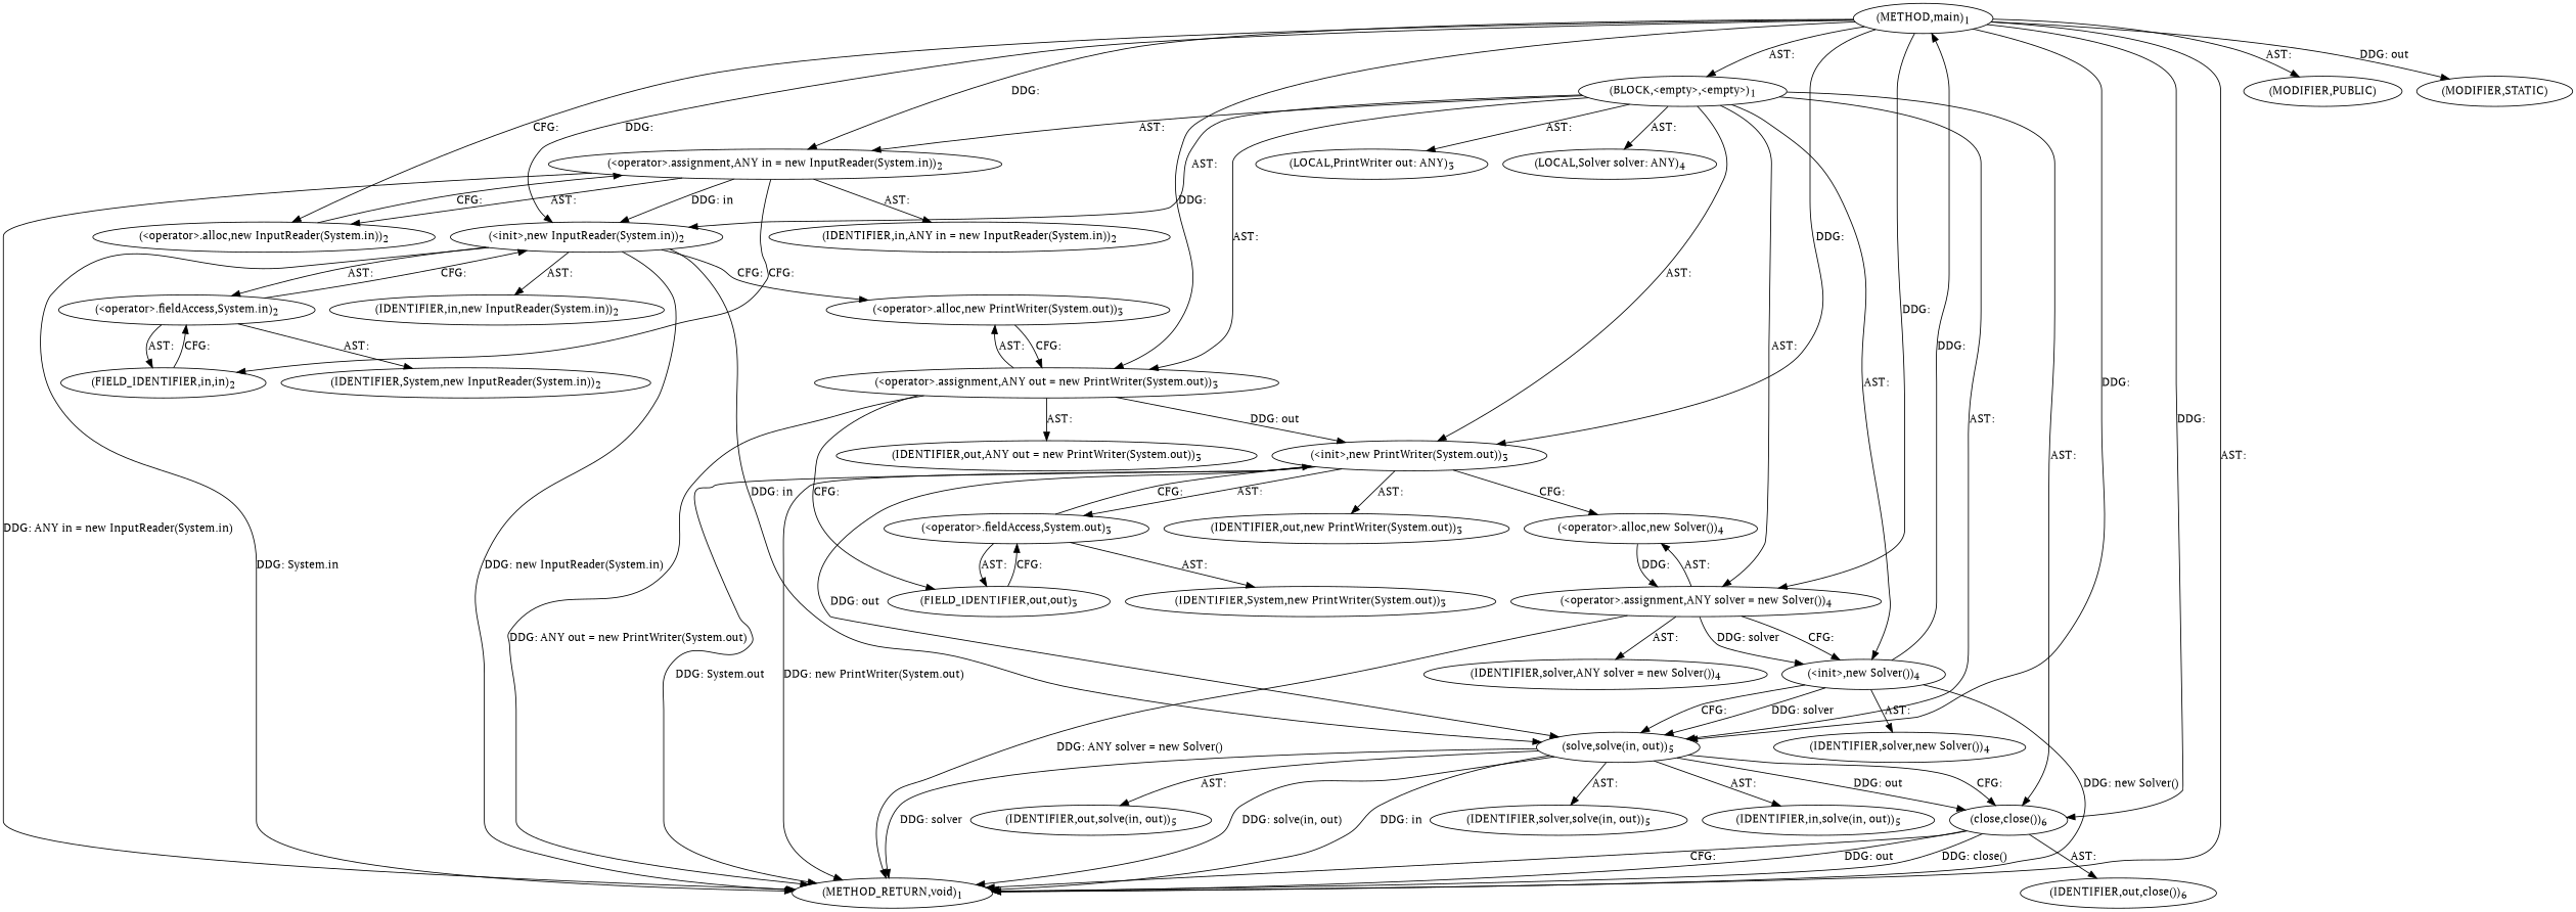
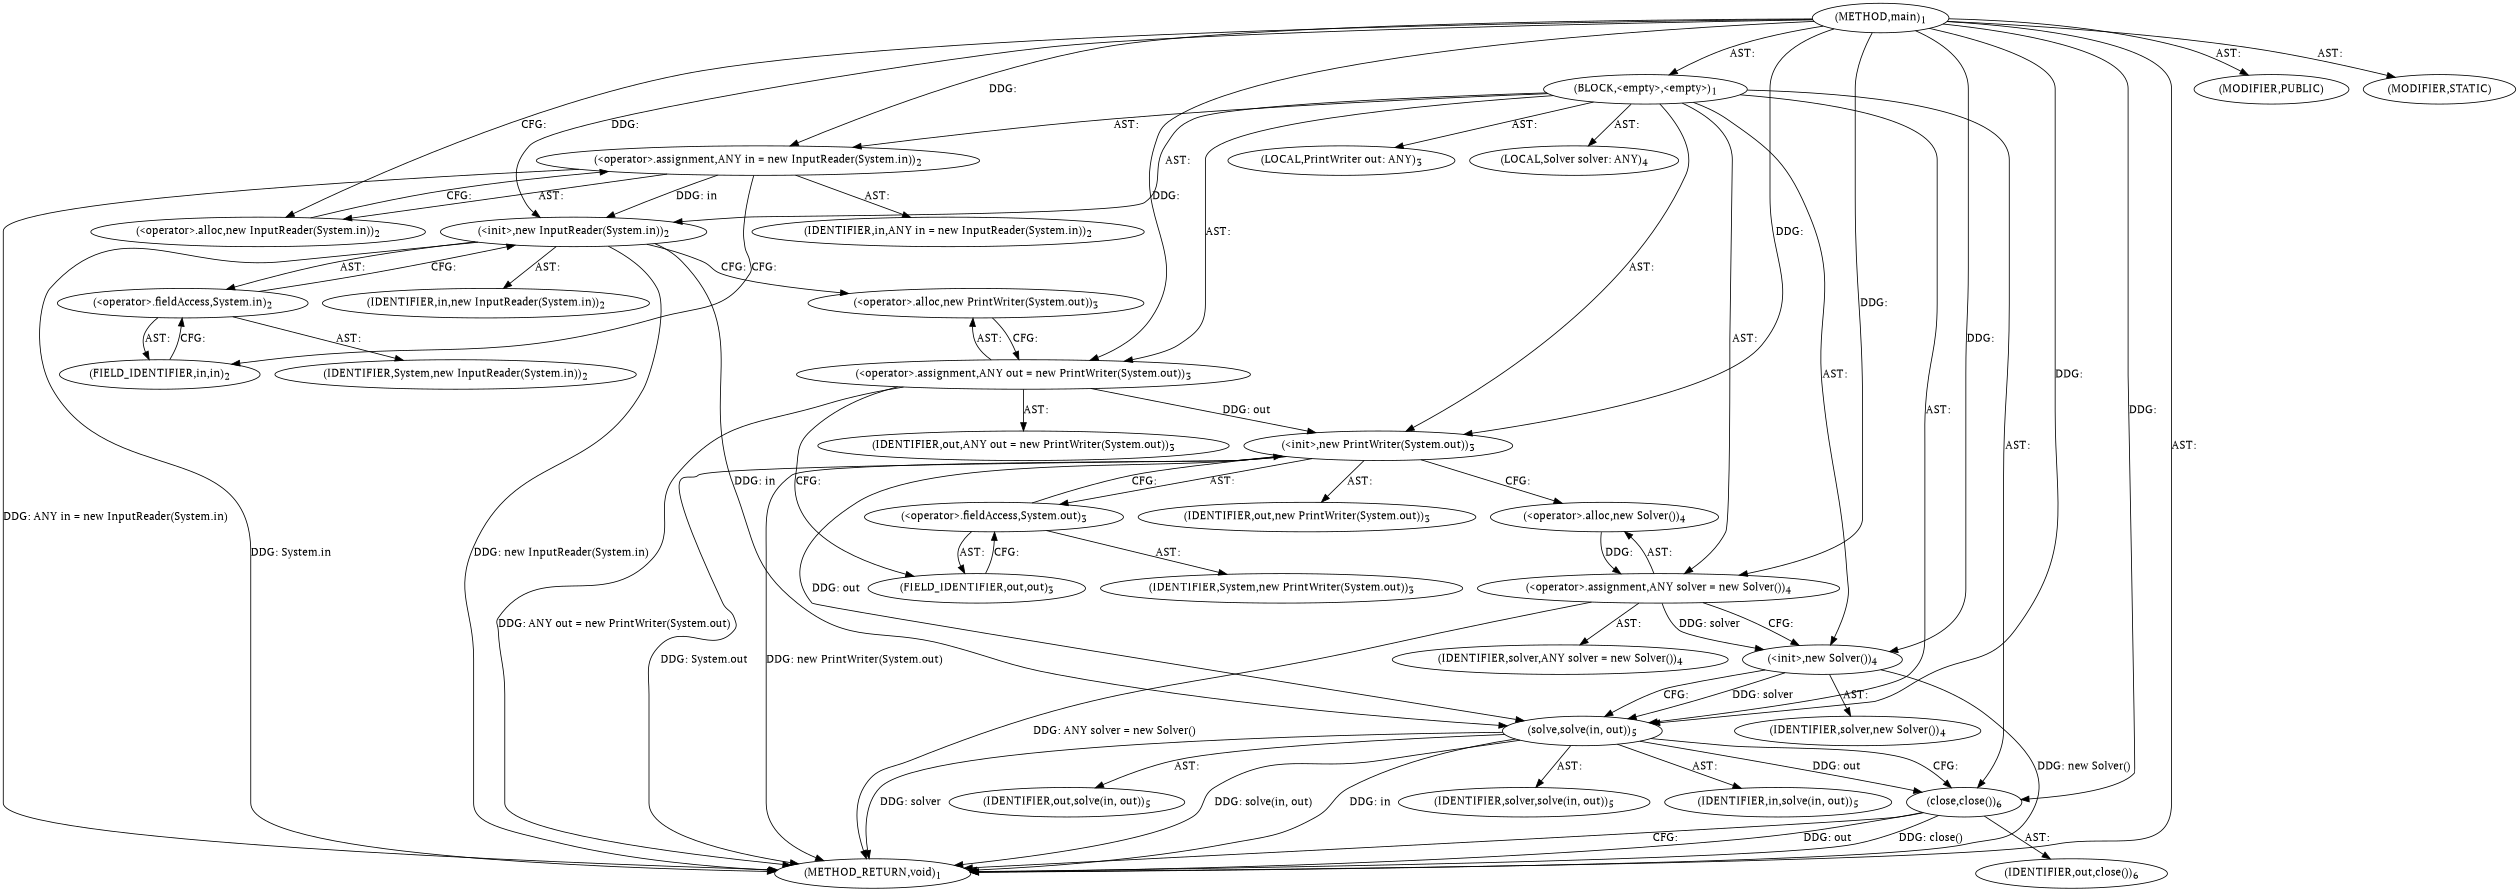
  digraph {
    fontname="PT Serif"
    node [fontname="PT Serif"]
    edge [fontname="PT Serif"]
    n1 [label=<(METHOD,main)<SUB>1</SUB>>]
    n2 [label=<(BLOCK,&lt;empty&gt;,&lt;empty&gt;)<SUB>1</SUB>>]
    n3 [label=<(&lt;operator&gt;.assignment,ANY in = new InputReader(System.in))<SUB>2</SUB>>]
    n4 [label=<(&lt;operator&gt;.alloc,new InputReader(System.in))<SUB>2</SUB>>]
    n5 [label=<(&lt;init&gt;,new InputReader(System.in))<SUB>2</SUB>>]
    n6 [label=<(&lt;operator&gt;.assignment,ANY out = new PrintWriter(System.out))<SUB>3</SUB>>]
    n7 [label=<(&lt;init&gt;,new PrintWriter(System.out))<SUB>3</SUB>>]
    n8 [label=<(&lt;operator&gt;.assignment,ANY solver = new Solver())<SUB>4</SUB>>]
    n9 [label=<(&lt;init&gt;,new Solver())<SUB>4</SUB>>]
    n10 [label=<(solve,solve(in, out))<SUB>5</SUB>>]
    n11 [label=<(close,close())<SUB>6</SUB>>]
    n12 [label=<(MODIFIER,PUBLIC)>]
    n13 [label=<(MODIFIER,STATIC)>]
    n14 [label=<(METHOD_RETURN,void)<SUB>1</SUB>>]
    n15 [label=<(LOCAL,PrintWriter out: ANY)<SUB>3</SUB>>]
    n16 [label=<(LOCAL,Solver solver: ANY)<SUB>4</SUB>>]
    n17 [label=<(IDENTIFIER,in,ANY in = new InputReader(System.in))<SUB>2</SUB>>]
    n18 [label=<(FIELD_IDENTIFIER,in,in)<SUB>2</SUB>>]
    n19 [label=<(IDENTIFIER,in,new InputReader(System.in))<SUB>2</SUB>>]
    n20 [label=<(&lt;operator&gt;.fieldAccess,System.in)<SUB>2</SUB>>]
    n21 [label=<(&lt;operator&gt;.alloc,new PrintWriter(System.out))<SUB>3</SUB>>]
    n22 [label=<(IDENTIFIER,out,ANY out = new PrintWriter(System.out))<SUB>3</SUB>>]
    n23 [label=<(FIELD_IDENTIFIER,out,out)<SUB>3</SUB>>]
    n24 [label=<(IDENTIFIER,out,new PrintWriter(System.out))<SUB>3</SUB>>]
    n25 [label=<(&lt;operator&gt;.fieldAccess,System.out)<SUB>3</SUB>>]
    n26 [label=<(&lt;operator&gt;.alloc,new Solver())<SUB>4</SUB>>]
    n27 [label=<(IDENTIFIER,solver,ANY solver = new Solver())<SUB>4</SUB>>]
    n28 [label=<(IDENTIFIER,solver,new Solver())<SUB>4</SUB>>]
    n29 [label=<(IDENTIFIER,solver,solve(in, out))<SUB>5</SUB>>]
    n30 [label=<(IDENTIFIER,in,solve(in, out))<SUB>5</SUB>>]
    n31 [label=<(IDENTIFIER,out,solve(in, out))<SUB>5</SUB>>]
    n32 [label=<(IDENTIFIER,out,close())<SUB>6</SUB>>]
    n33 [label=<(IDENTIFIER,System,new InputReader(System.in))<SUB>2</SUB>>]
    n34 [label=<(IDENTIFIER,System,new PrintWriter(System.out))<SUB>3</SUB>>]
    n1 -> n2 [label="AST: "]
    n1 -> n3 [label="DDG: "]
    n1 -> n4 [label="CFG: "]
    n1 -> n5 [label="DDG: "]
    n1 -> n6 [label="DDG: "]
    n1 -> n7 [label="DDG: "]
    n1 -> n8 [label="DDG: "]
-   n9 -> n1 [label="DDG: "]
+   n1 -> n9 [label="DDG: "]
    n1 -> n10 [label="DDG: "]
    n1 -> n11 [label="DDG: "]
    n1 -> n12 [label="AST: "]
-   n1 -> n13 [label="DDG: out"]
+   n1 -> n13 [label="AST: "]
    n1 -> n14 [label="AST: "]
    n2 -> n3 [label="AST: "]
    n2 -> n5 [label="AST: "]
    n2 -> n6 [label="AST: "]
    n2 -> n7 [label="AST: "]
    n2 -> n8 [label="AST: "]
    n2 -> n9 [label="AST: "]
    n2 -> n10 [label="AST: "]
    n2 -> n11 [label="AST: "]
    n2 -> n15 [label="AST: "]
    n2 -> n16 [label="AST: "]
    n3 -> n4 [label="AST: "]
    n3 -> n5 [label="DDG: in"]
    n3 -> n14 [label="DDG: ANY in = new InputReader(System.in)"]
    n3 -> n17 [label="AST: "]
    n3 -> n18 [label="CFG: "]
    n4 -> n3 [label="CFG: "]
    n5 -> n10 [label="DDG: in"]
    n5 -> n14 [label="DDG: System.in"]
    n5 -> n14 [label="DDG: new InputReader(System.in)"]
    n5 -> n19 [label="AST: "]
    n5 -> n20 [label="AST: "]
    n5 -> n21 [label="CFG: "]
    n6 -> n7 [label="DDG: out"]
    n6 -> n14 [label="DDG: ANY out = new PrintWriter(System.out)"]
    n6 -> n21 [label="AST: "]
    n6 -> n22 [label="AST: "]
    n6 -> n23 [label="CFG: "]
    n7 -> n10 [label="DDG: out"]
    n7 -> n14 [label="DDG: System.out"]
    n7 -> n14 [label="DDG: new PrintWriter(System.out)"]
    n7 -> n24 [label="AST: "]
    n7 -> n25 [label="AST: "]
    n7 -> n26 [label="CFG: "]
    n8 -> n9 [label="CFG: "]
    n8 -> n9 [label="DDG: solver"]
    n8 -> n14 [label="DDG: ANY solver = new Solver()"]
    n8 -> n26 [label="AST: "]
    n8 -> n27 [label="AST: "]
    n9 -> n10 [label="CFG: "]
    n9 -> n10 [label="DDG: solver"]
    n9 -> n14 [label="DDG: new Solver()"]
    n9 -> n28 [label="AST: "]
    n10 -> n11 [label="CFG: "]
    n10 -> n11 [label="DDG: out"]
    n10 -> n14 [label="DDG: solver"]
    n10 -> n14 [label="DDG: in"]
    n10 -> n14 [label="DDG: solve(in, out)"]
    n10 -> n29 [label="AST: "]
    n10 -> n30 [label="AST: "]
    n10 -> n31 [label="AST: "]
    n11 -> n14 [label="CFG: "]
    n11 -> n14 [label="DDG: out"]
    n11 -> n14 [label="DDG: close()"]
    n11 -> n32 [label="AST: "]
    n18 -> n20 [label="CFG: "]
    n20 -> n5 [label="CFG: "]
    n20 -> n18 [label="AST: "]
    n20 -> n33 [label="AST: "]
    n21 -> n6 [label="CFG: "]
    n23 -> n25 [label="CFG: "]
    n25 -> n7 [label="CFG: "]
    n25 -> n23 [label="AST: "]
    n25 -> n34 [label="AST: "]
    n26 -> n8 [label="DDG: "]
  }
